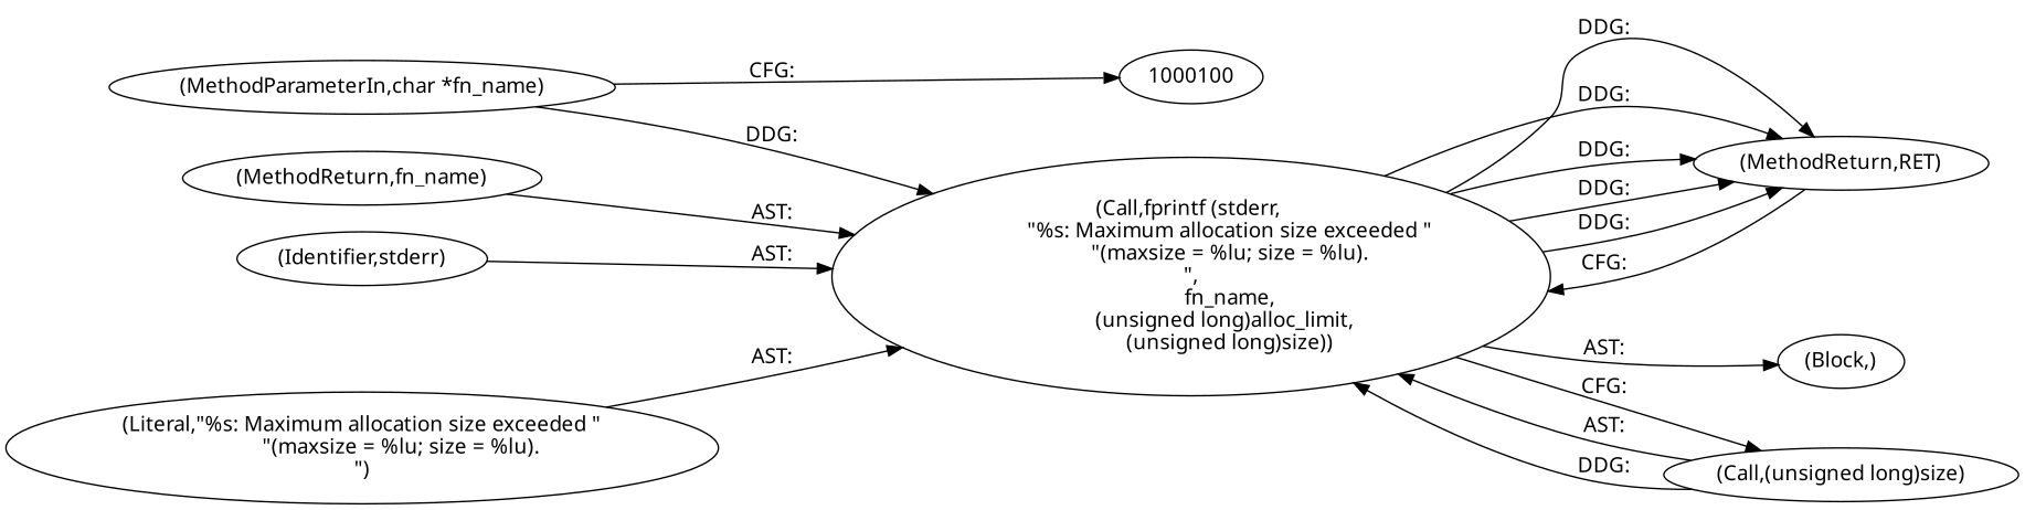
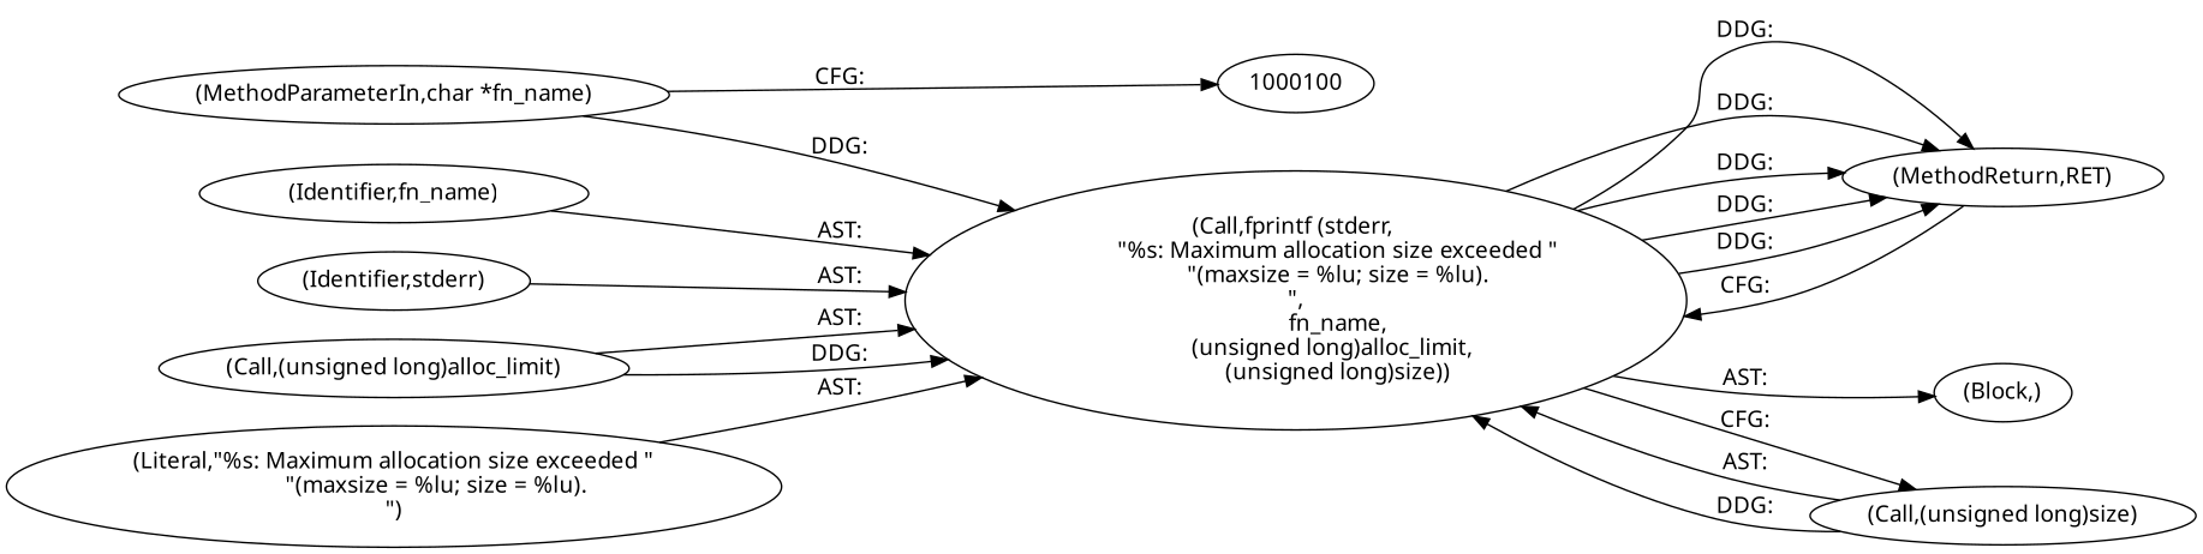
  digraph {
    fontname="Noto Sans"
    rankdir=LR
    node [fontname="Noto Sans"]
    edge [fontname="Noto Sans"]
    n1 [label="(MethodParameterIn,char *fn_name)"]
    n2 [label="(Call,fprintf (stderr, \n              \"%s: Maximum allocation size exceeded \"\n              \"(maxsize = %lu; size = %lu).\n\",\n              fn_name,\n             (unsigned long)alloc_limit, \n              (unsigned long)size))"]
    1000100
    n4 [label="(MethodReturn,RET)"]
    n5 [label="(Block,)"]
    n6 [label="(Call,(unsigned long)size)"]
-   n7 [label="(MethodReturn,fn_name)"]
+   n7 [label="(Identifier,fn_name)"]
    n8 [label="(Identifier,stderr)"]
+   n9 [label="(Call,(unsigned long)alloc_limit)"]
    n10 [label="(Literal,\"%s: Maximum allocation size exceeded \"\n              \"(maxsize = %lu; size = %lu).\n\")"]
    n1 -> n2 [label="DDG: "]
    n1 -> 1000100 [label="CFG: "]
    n2 -> n4 [label="DDG: "]
    n2 -> n4 [label="DDG: "]
    n2 -> n4 [label="DDG: "]
    n2 -> n4 [label="DDG: "]
    n2 -> n4 [label="DDG: "]
    n2 -> n5 [label="AST: "]
    n2 -> n6 [label="CFG: "]
    n4 -> n2 [label="CFG: "]
    n6 -> n2 [label="AST: "]
    n6 -> n2 [label="DDG: "]
    n7 -> n2 [label="AST: "]
    n8 -> n2 [label="AST: "]
+   n9 -> n2 [label="AST: "]
+   n9 -> n2 [label="DDG: "]
    n10 -> n2 [label="AST: "]
  }
